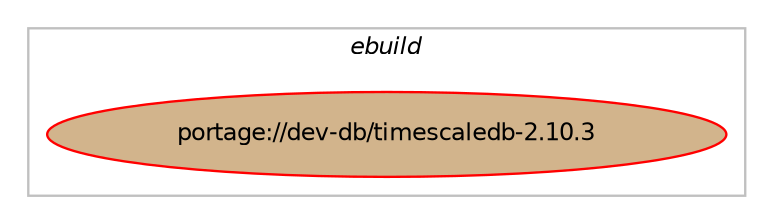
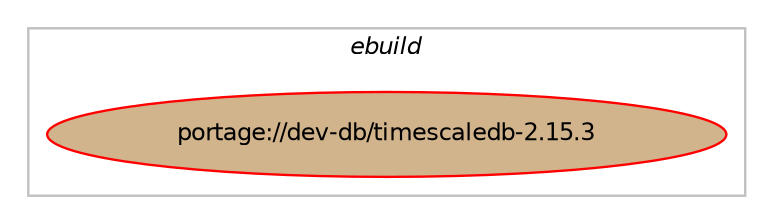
  digraph {
    compound=true
    concentrate=true
    fontname=Helvetica
    fontsize=10
    newrank=true
    rankdir=LR
    ranksep=1.5
-   n1 [color=red fontname=Helvetica fontsize=10 label="portage://dev-db/timescaledb-2.10.3" width=4 style=filled fillcolor=tan]
+   n1 [color=red fontname=Helvetica fontsize=10 label="portage://dev-db/timescaledb-2.15.3" width=4 style=filled fillcolor=tan]
    subgraph cluster_1 {
      color=gray
      label=<<i>ebuild</i>>
      n1
    }
    subgraph cluster_2 {
      color=gray
      label=<<i>dependencies</i>>
      subgraph cluster_3 {
        color=gray
        fillcolor="#eeeeee"
        label=<<i>compile</i>>
        style=filled
      }
      subgraph cluster_4 {
        color=gray
        fillcolor="#eeeeee"
        label=<<i>compile and run</i>>
        style=filled
      }
      subgraph cluster_5 {
        color=gray
        fillcolor="#eeeeee"
        label=<<i>run</i>>
        style=filled
      }
    }
    subgraph cluster_6 {
      color=gray
      label=<<i>candidates</i>>
      rank=same
    }
  }
